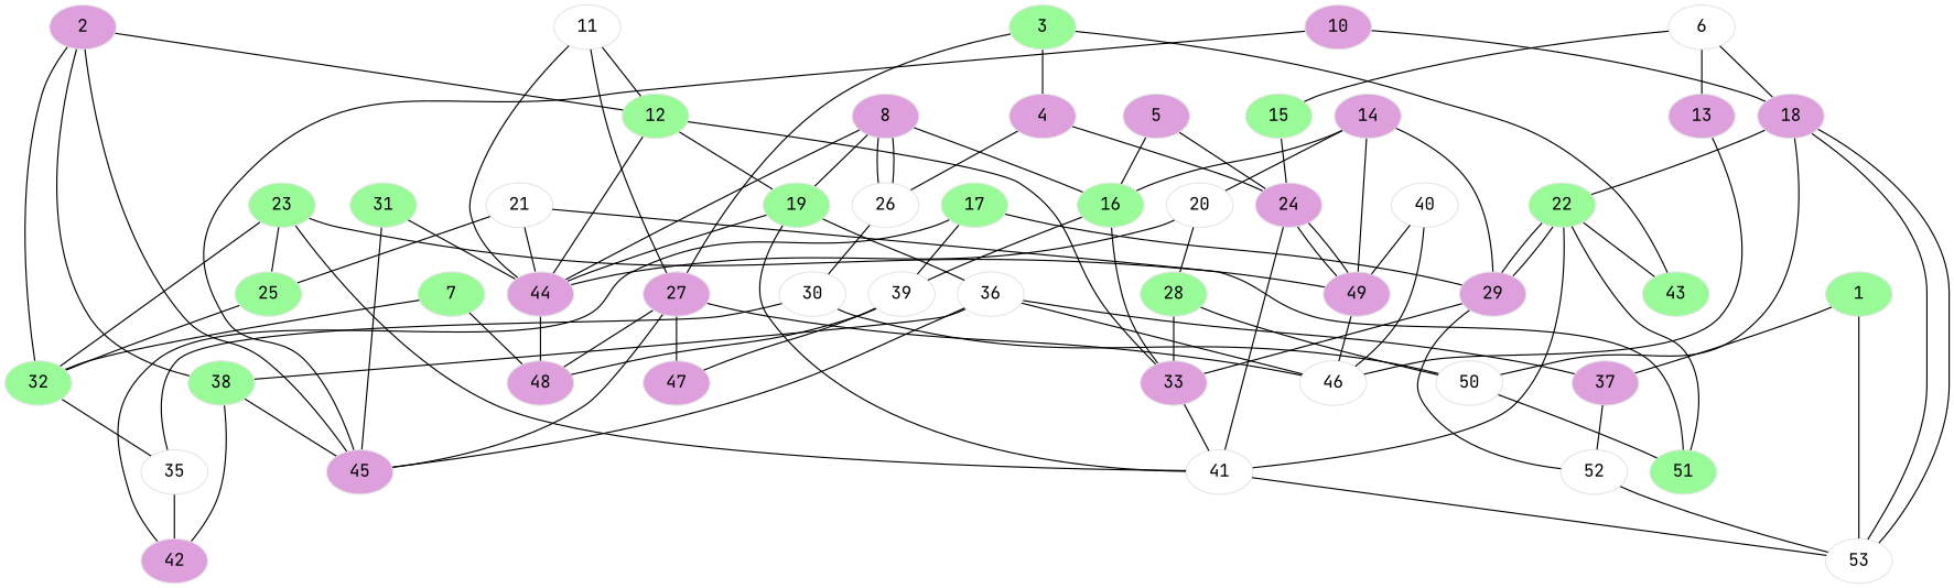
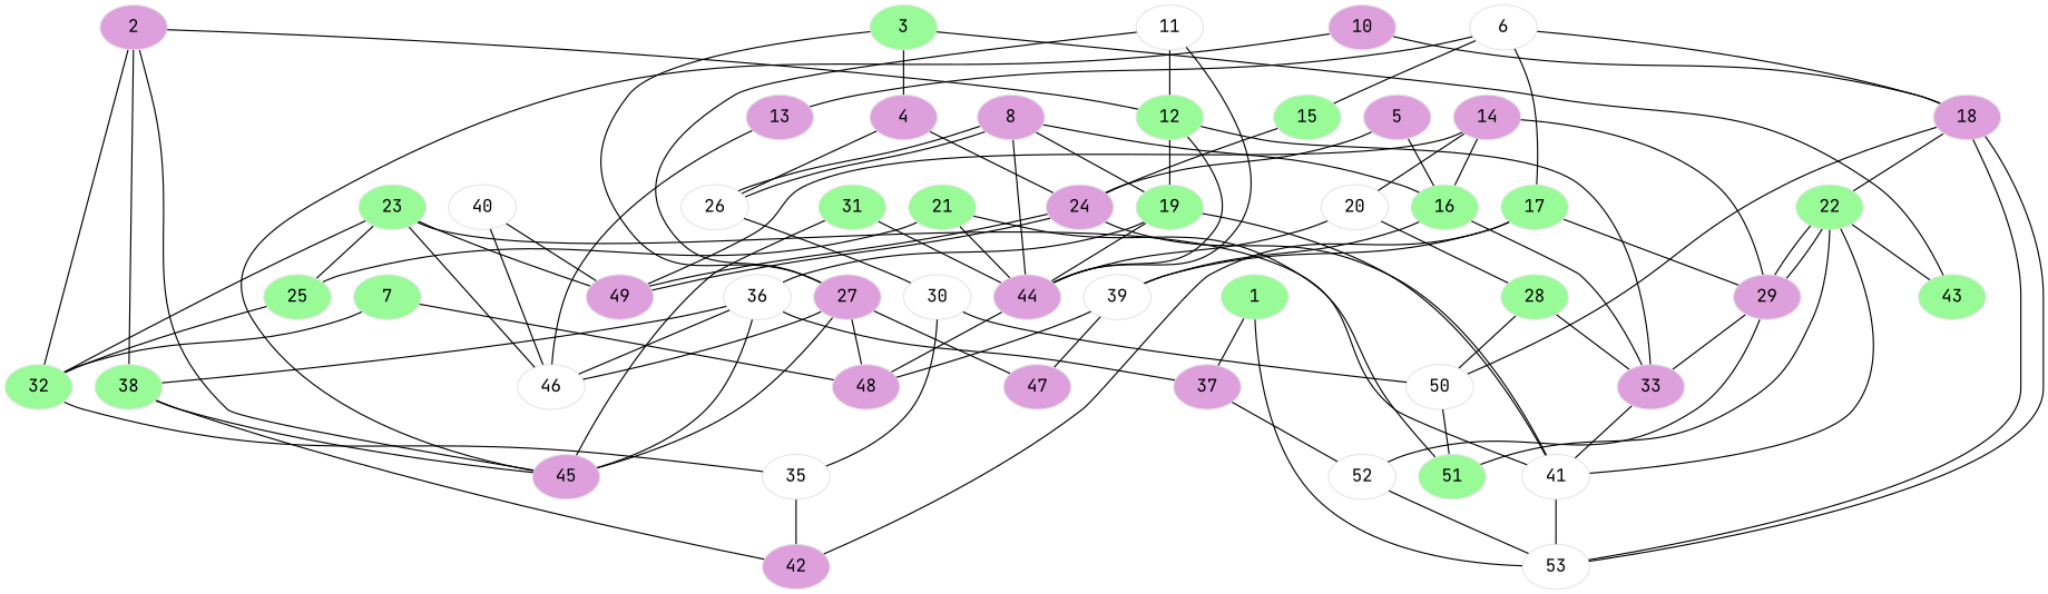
  graph {
    fontname="JetBrains Mono"
    node [color=gray90 fillcolor=plum fontname="JetBrains Mono" style=filled]
    edge [fontname="JetBrains Mono"]
    1 [fillcolor=palegreen]
    37
    53 [fillcolor=white]
    52 [fillcolor=white]
    12 [fillcolor=palegreen]
    2
    32 [fillcolor=palegreen]
    38 [fillcolor=palegreen]
    45
    19 [fillcolor=palegreen]
    44
    33
    35 [fillcolor=white]
    42
    3 [fillcolor=palegreen]
    4
    27
    43 [fillcolor=palegreen]
    24
    26 [fillcolor=white]
    48
    46 [fillcolor=white]
    47
    49
    41 [fillcolor=white]
    30 [fillcolor=white]
    5
    16 [fillcolor=palegreen]
    39 [fillcolor=white]
    6 [fillcolor=white]
    13
    15 [fillcolor=palegreen]
    17 [fillcolor=palegreen]
    18
    29
    22 [fillcolor=palegreen]
    50 [fillcolor=white]
    7 [fillcolor=palegreen]
    8
    36 [fillcolor=white]
    10
    11 [fillcolor=white]
    14
    20 [fillcolor=white]
    28 [fillcolor=palegreen]
    51 [fillcolor=palegreen]
-   21 [fillcolor=white]
+   21 [fillcolor=palegreen]
    25 [fillcolor=palegreen]
    23 [fillcolor=palegreen]
    31 [fillcolor=palegreen]
    40 [fillcolor=white]
    1 -- 37
    1 -- 53
    37 -- 52
    52 -- 53
    12 -- 19
    12 -- 44
    12 -- 33
    2 -- 12
    2 -- 32
    2 -- 38
    2 -- 45
    32 -- 35
    38 -- 45
    38 -- 42
    19 -- 44
    19 -- 41
    19 -- 36
    44 -- 48
    33 -- 41
    35 -- 42
    3 -- 4
    3 -- 27
    3 -- 43
    4 -- 24
    4 -- 26
    27 -- 45
    27 -- 48
    27 -- 46
    27 -- 47
    24 -- 49
    24 -- 49
    24 -- 41
    26 -- 30
    41 -- 53
    30 -- 35
    30 -- 50
    5 -- 24
    5 -- 16
    16 -- 33
    16 -- 39
    39 -- 48
    39 -- 47
    6 -- 13
    6 -- 15
+   6 -- 17
    6 -- 18
    13 -- 46
    15 -- 24
    17 -- 42
    17 -- 39
    17 -- 29
    18 -- 53
    18 -- 53
    18 -- 22
    18 -- 50
    29 -- 52
    29 -- 33
    22 -- 43
    22 -- 41
    22 -- 29
    22 -- 29
    22 -- 51
    50 -- 51
    7 -- 32
    7 -- 48
    8 -- 19
    8 -- 44
    8 -- 26
    8 -- 26
    8 -- 16
    36 -- 37
    36 -- 38
    36 -- 45
    36 -- 46
    10 -- 45
    10 -- 18
    11 -- 12
    11 -- 44
    11 -- 27
    14 -- 49
    14 -- 16
    14 -- 29
    14 -- 20
    20 -- 44
    20 -- 28
    28 -- 33
    28 -- 50
    21 -- 44
    21 -- 51
    21 -- 25
    25 -- 32
    23 -- 32
-   49 -- 46
+   23 -- 46
    23 -- 49
    23 -- 41
    23 -- 25
    31 -- 45
    31 -- 44
    40 -- 46
    40 -- 49
  }
